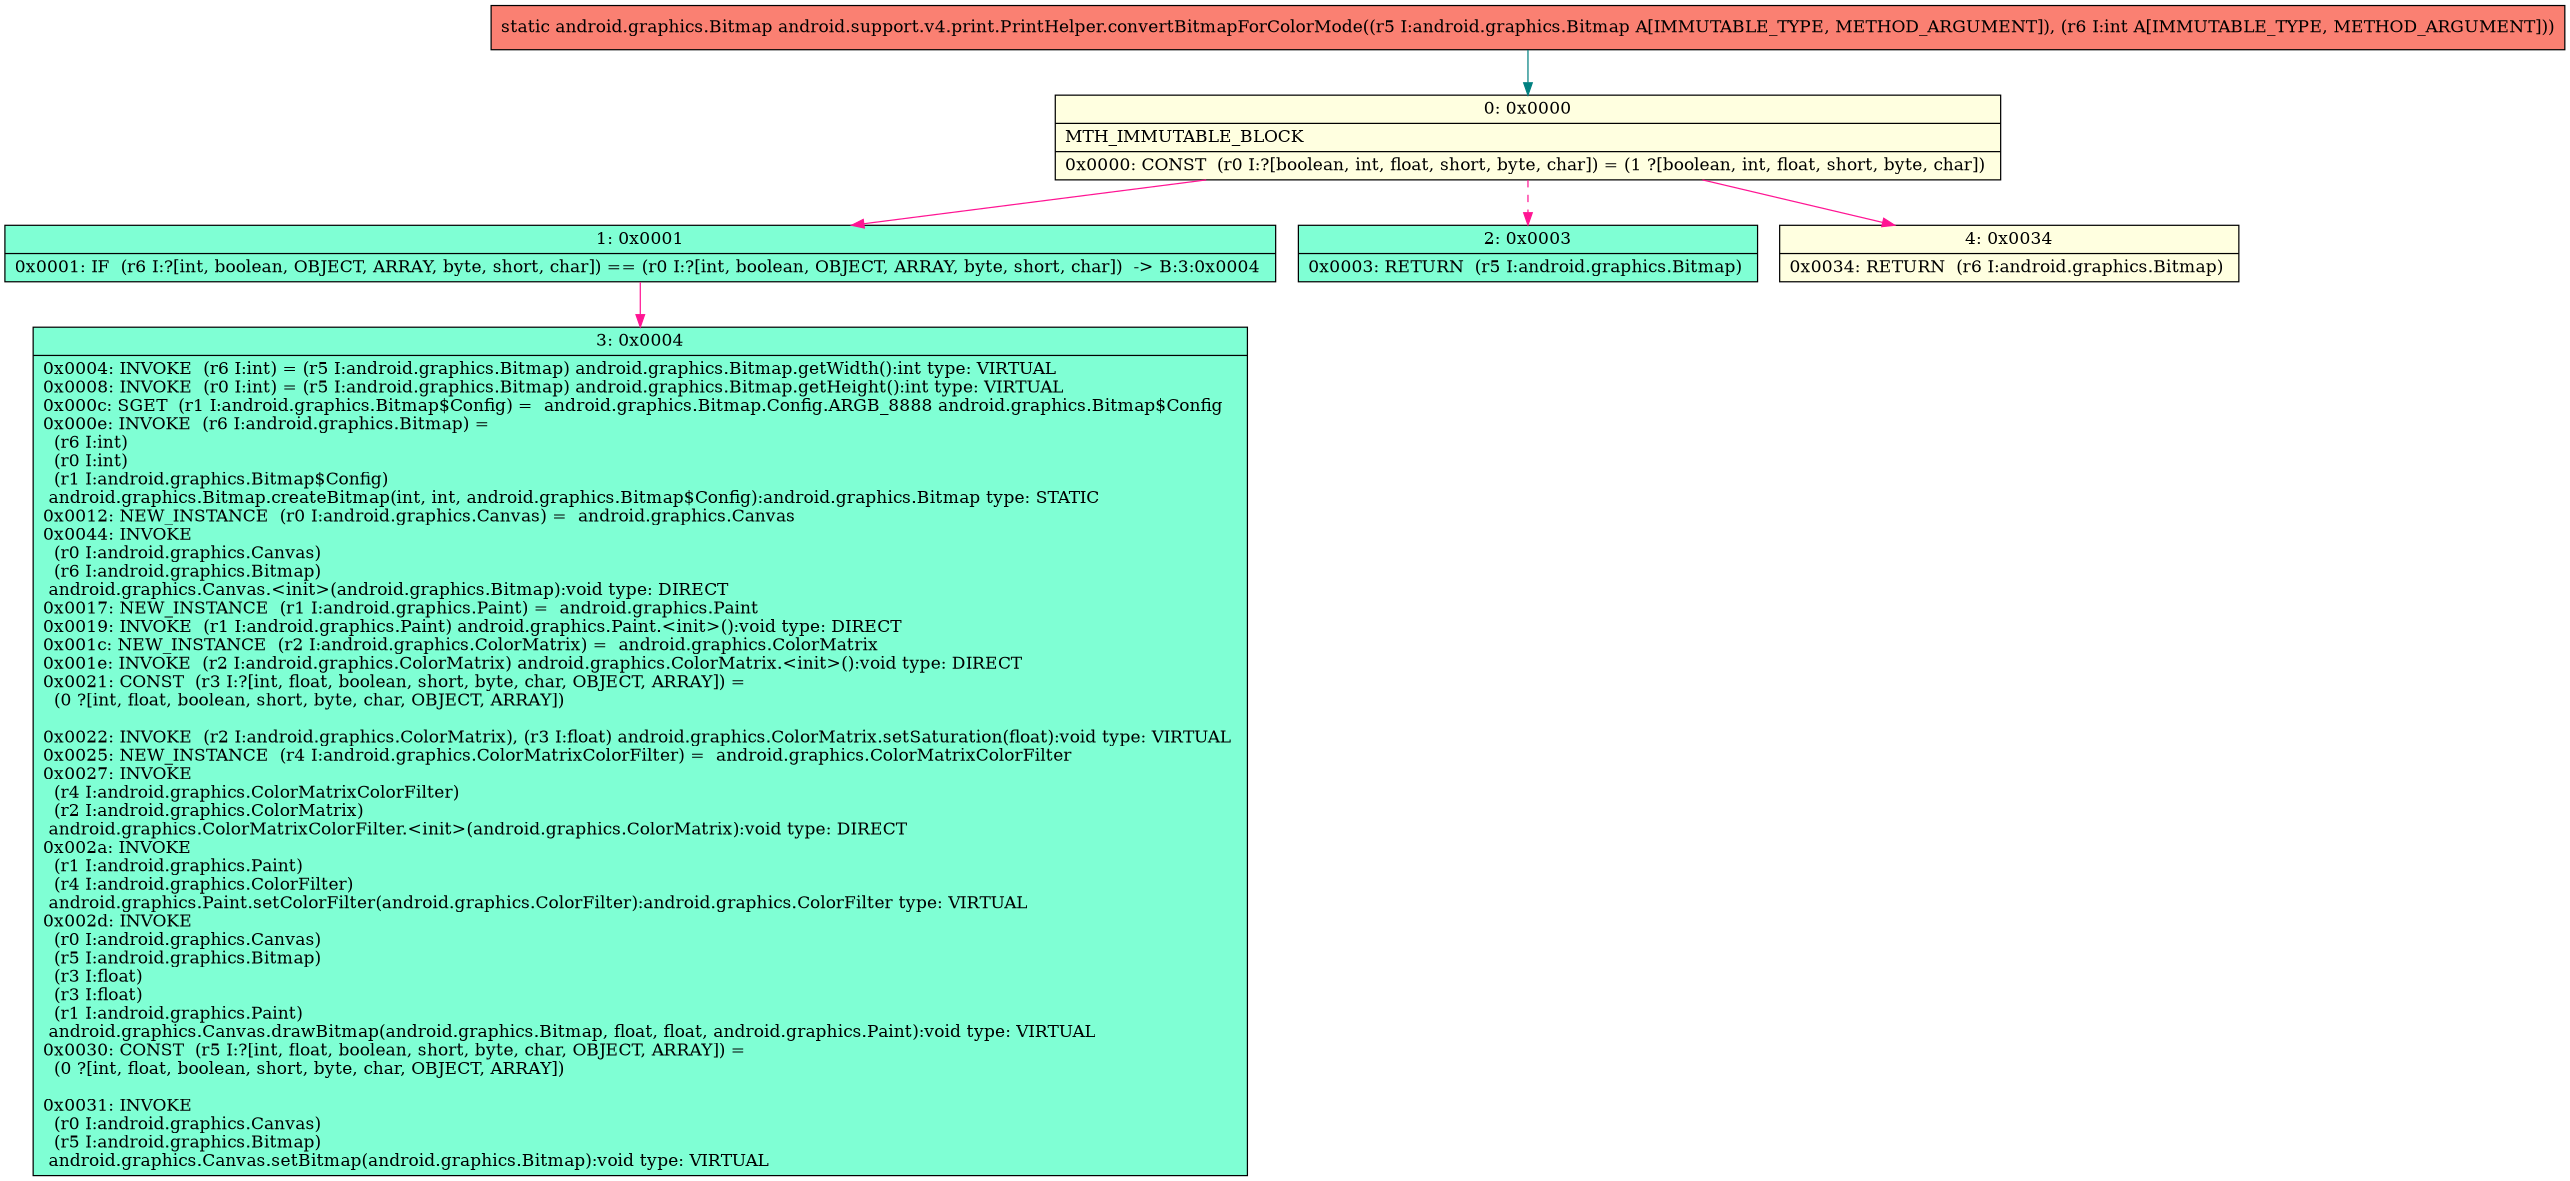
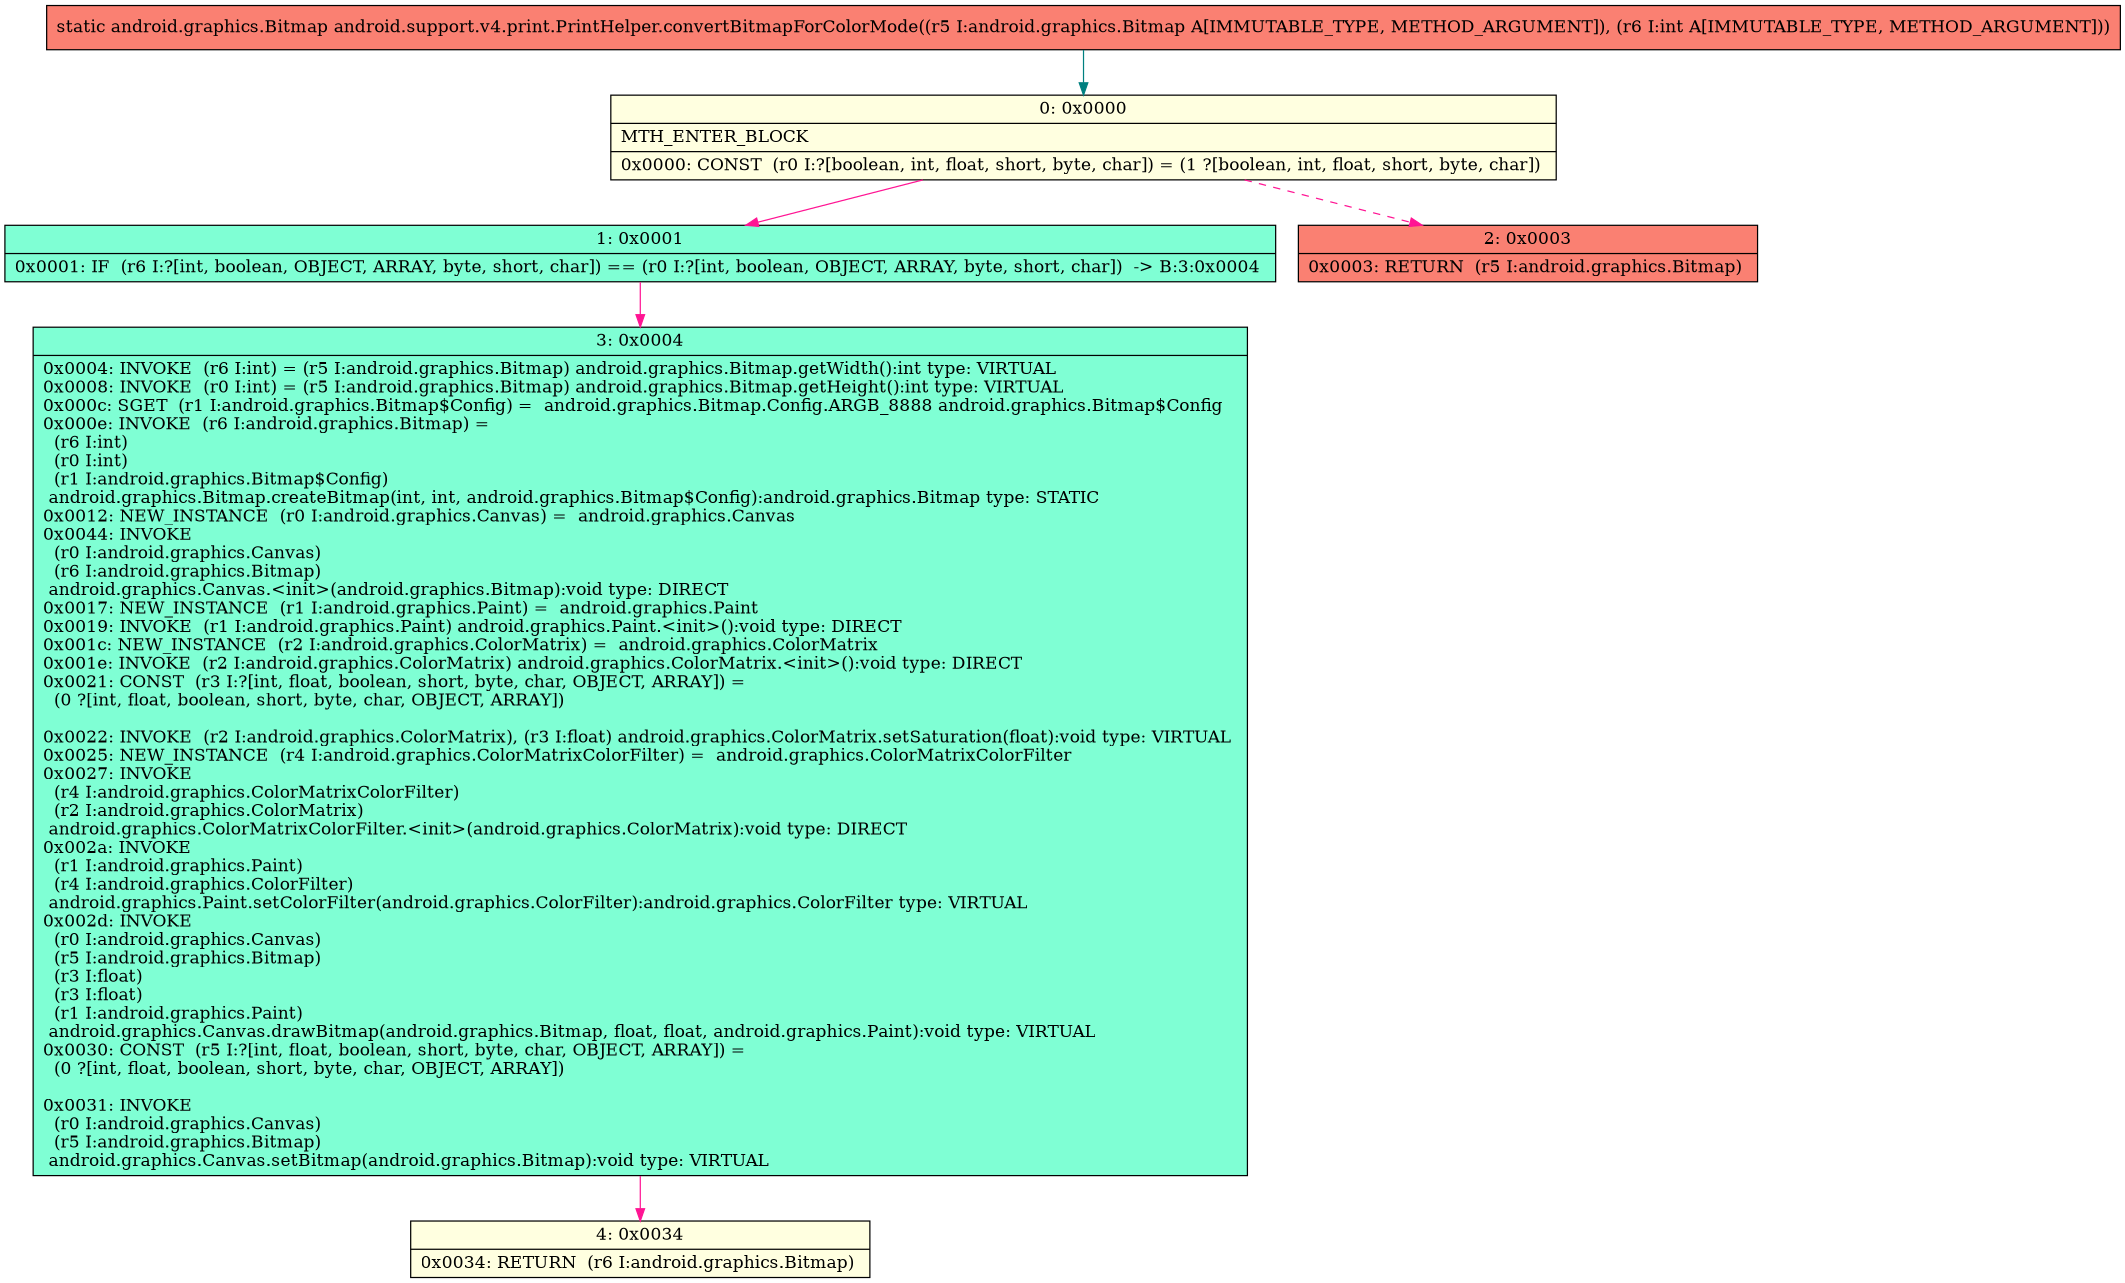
  digraph {
    node [fillcolor=lightyellow shape=record style=filled]
    edge [color=deeppink]
-   n1 [label="{0\:\ 0x0000|MTH_IMMUTABLE_BLOCK\l|0x0000: CONST  (r0 I:?[boolean, int, float, short, byte, char]) = (1 ?[boolean, int, float, short, byte, char]) \l}"]
+   n1 [label="{0\:\ 0x0000|MTH_ENTER_BLOCK\l|0x0000: CONST  (r0 I:?[boolean, int, float, short, byte, char]) = (1 ?[boolean, int, float, short, byte, char]) \l}"]
    n2 [fillcolor=aquamarine label="{1\:\ 0x0001|0x0001: IF  (r6 I:?[int, boolean, OBJECT, ARRAY, byte, short, char]) == (r0 I:?[int, boolean, OBJECT, ARRAY, byte, short, char])  \-\> B:3:0x0004 \l}"]
-   n3 [fillcolor=aquamarine label="{2\:\ 0x0003|0x0003: RETURN  (r5 I:android.graphics.Bitmap) \l}"]
+   n3 [fillcolor=salmon label="{2\:\ 0x0003|0x0003: RETURN  (r5 I:android.graphics.Bitmap) \l}"]
    n4 [fillcolor=aquamarine label="{3\:\ 0x0004|0x0004: INVOKE  (r6 I:int) = (r5 I:android.graphics.Bitmap) android.graphics.Bitmap.getWidth():int type: VIRTUAL \l0x0008: INVOKE  (r0 I:int) = (r5 I:android.graphics.Bitmap) android.graphics.Bitmap.getHeight():int type: VIRTUAL \l0x000c: SGET  (r1 I:android.graphics.Bitmap$Config) =  android.graphics.Bitmap.Config.ARGB_8888 android.graphics.Bitmap$Config \l0x000e: INVOKE  (r6 I:android.graphics.Bitmap) = \l  (r6 I:int)\l  (r0 I:int)\l  (r1 I:android.graphics.Bitmap$Config)\l android.graphics.Bitmap.createBitmap(int, int, android.graphics.Bitmap$Config):android.graphics.Bitmap type: STATIC \l0x0012: NEW_INSTANCE  (r0 I:android.graphics.Canvas) =  android.graphics.Canvas \l0x0044: INVOKE  \l  (r0 I:android.graphics.Canvas)\l  (r6 I:android.graphics.Bitmap)\l android.graphics.Canvas.\<init\>(android.graphics.Bitmap):void type: DIRECT \l0x0017: NEW_INSTANCE  (r1 I:android.graphics.Paint) =  android.graphics.Paint \l0x0019: INVOKE  (r1 I:android.graphics.Paint) android.graphics.Paint.\<init\>():void type: DIRECT \l0x001c: NEW_INSTANCE  (r2 I:android.graphics.ColorMatrix) =  android.graphics.ColorMatrix \l0x001e: INVOKE  (r2 I:android.graphics.ColorMatrix) android.graphics.ColorMatrix.\<init\>():void type: DIRECT \l0x0021: CONST  (r3 I:?[int, float, boolean, short, byte, char, OBJECT, ARRAY]) = \l  (0 ?[int, float, boolean, short, byte, char, OBJECT, ARRAY])\l \l0x0022: INVOKE  (r2 I:android.graphics.ColorMatrix), (r3 I:float) android.graphics.ColorMatrix.setSaturation(float):void type: VIRTUAL \l0x0025: NEW_INSTANCE  (r4 I:android.graphics.ColorMatrixColorFilter) =  android.graphics.ColorMatrixColorFilter \l0x0027: INVOKE  \l  (r4 I:android.graphics.ColorMatrixColorFilter)\l  (r2 I:android.graphics.ColorMatrix)\l android.graphics.ColorMatrixColorFilter.\<init\>(android.graphics.ColorMatrix):void type: DIRECT \l0x002a: INVOKE  \l  (r1 I:android.graphics.Paint)\l  (r4 I:android.graphics.ColorFilter)\l android.graphics.Paint.setColorFilter(android.graphics.ColorFilter):android.graphics.ColorFilter type: VIRTUAL \l0x002d: INVOKE  \l  (r0 I:android.graphics.Canvas)\l  (r5 I:android.graphics.Bitmap)\l  (r3 I:float)\l  (r3 I:float)\l  (r1 I:android.graphics.Paint)\l android.graphics.Canvas.drawBitmap(android.graphics.Bitmap, float, float, android.graphics.Paint):void type: VIRTUAL \l0x0030: CONST  (r5 I:?[int, float, boolean, short, byte, char, OBJECT, ARRAY]) = \l  (0 ?[int, float, boolean, short, byte, char, OBJECT, ARRAY])\l \l0x0031: INVOKE  \l  (r0 I:android.graphics.Canvas)\l  (r5 I:android.graphics.Bitmap)\l android.graphics.Canvas.setBitmap(android.graphics.Bitmap):void type: VIRTUAL \l}"]
    n5 [label="{4\:\ 0x0034|0x0034: RETURN  (r6 I:android.graphics.Bitmap) \l}"]
    n6 [fillcolor=salmon label="{static android.graphics.Bitmap android.support.v4.print.PrintHelper.convertBitmapForColorMode((r5 I:android.graphics.Bitmap A[IMMUTABLE_TYPE, METHOD_ARGUMENT]), (r6 I:int A[IMMUTABLE_TYPE, METHOD_ARGUMENT])) }"]
    n1 -> n2
    n1 -> n3 [style=dashed]
    n2 -> n4
-   n1 -> n5
+   n4 -> n5
    n6 -> n1 [color=teal]
  }
